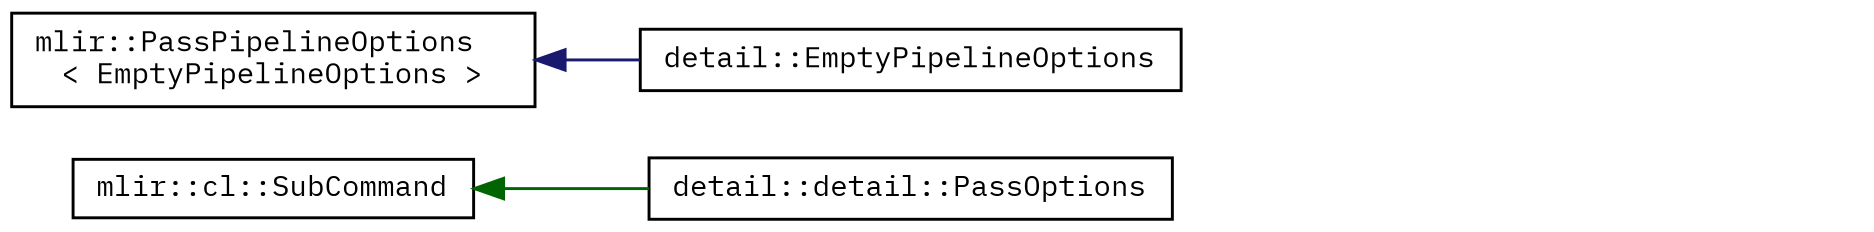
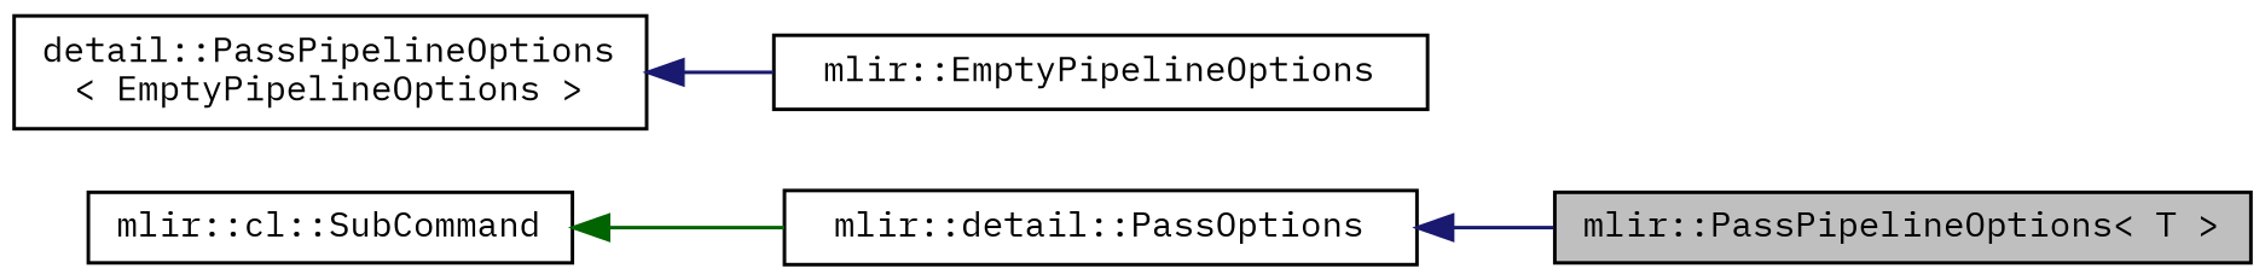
  digraph {
    fontname="IBM Plex Mono"
    rankdir=LR
    node [color=black fontname="IBM Plex Mono" fontsize=10 shape=record]
    edge [color=midnightblue dir=back fontname="IBM Plex Mono" fontsize=10 labelfontname=Helvetica labelfontsize=10 style=solid]
-   n2 [height=0.2 label="mlir::PassPipelineOptions\l\< EmptyPipelineOptions \>" width=0.4]
-   n3 [height=0.2 label="detail::EmptyPipelineOptions" width=0.4]
-   n4 [height=0.2 label="detail::detail::PassOptions" width=0.4]
+   n1 [fillcolor=grey75 fontcolor=black height=0.2 label="mlir::PassPipelineOptions\< T \>" style=filled width=0.4]
+   n2 [height=0.2 label="detail::PassPipelineOptions\l\< EmptyPipelineOptions \>" width=0.4]
+   n3 [height=0.2 label="mlir::EmptyPipelineOptions" width=0.4]
+   n4 [height=0.2 label="mlir::detail::PassOptions" width=0.4]
    n5 [height=0.2 label="mlir::cl::SubCommand" width=0.4]
    n2 -> n3
+   n4 -> n1
    n5 -> n4 [color=darkgreen]
  }
